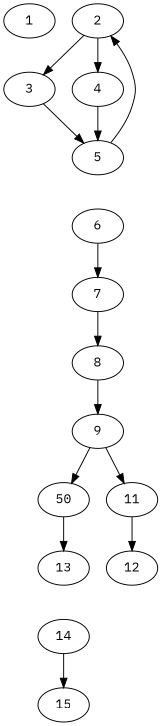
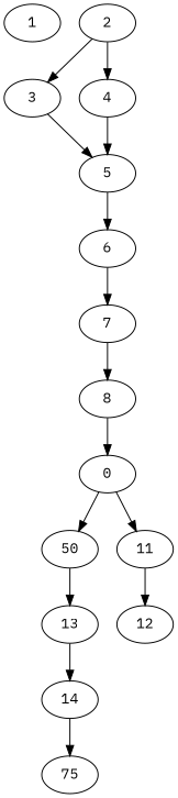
  digraph {
    fontname="IBM Plex Mono"
    node [alpha=0.18 fontname="IBM Plex Mono"]
    edge [fontname="IBM Plex Mono"]
    1 [alpha=0.05 expect_size=25782272]
    2 [alpha=0.12 expect_size=44991488]
    3 [alpha=0.15 expect_size=31235072]
    4 [alpha=0.00 expect_size=37253120]
    5 [expect_size=32631808]
    6 [alpha=0.09 expect_size=51097600]
    7 [alpha=0.04 expect_size=16186368]
    8 [alpha=0.08 expect_size=9223168]
-   9 [alpha=0.17 expect_size=9547776]
+   9 [alpha=0.17 expect_size=9547776 label=0]
    n10 [alpha=0.03 expect_size=42670080 label=50]
    11 [alpha=0.09 expect_size=48258048]
    13 [alpha=0.11 expect_size=41290752]
    12 [alpha=0.19 expect_size=13633536]
    14 [alpha=0.01 expect_size=28876800]
-   15 [expect_size=30048256]
+   15 [expect_size=30048256 label=75]
    2 -> 3
    2 -> 4
    3 -> 5
    4 -> 5
-   5 -> 2
+   5 -> 6
    6 -> 7
    7 -> 8
    8 -> 9
    9 -> n10
    9 -> 11
    n10 -> 13
    11 -> 12
+   13 -> 14
    14 -> 15
  }
